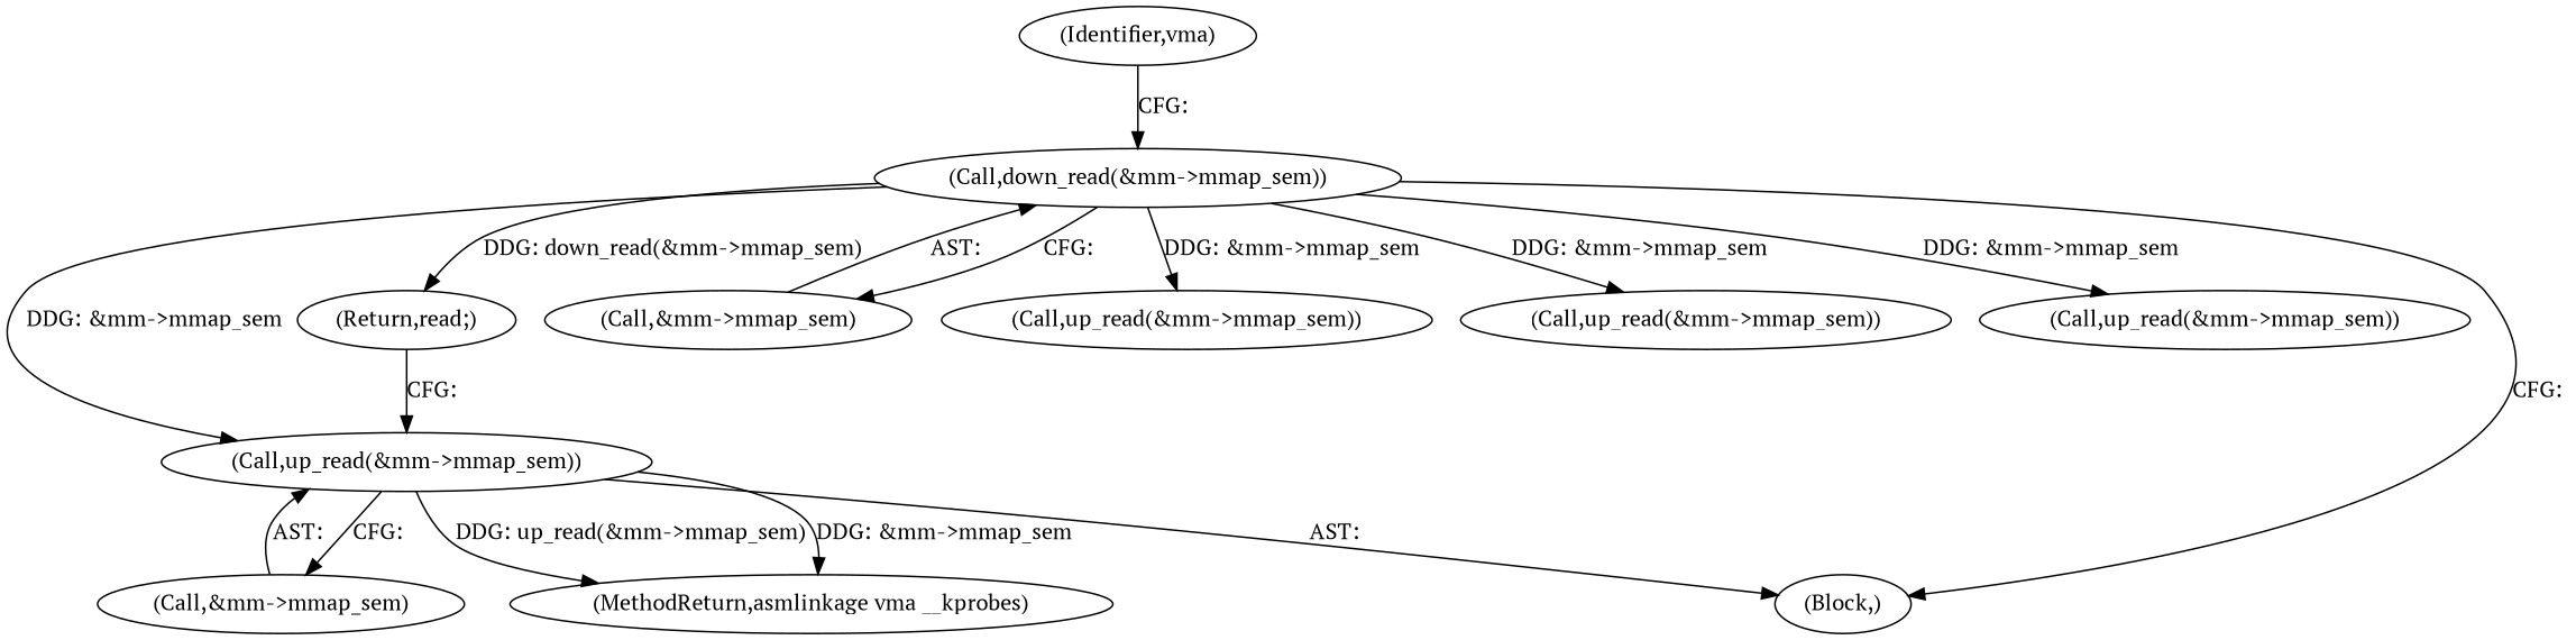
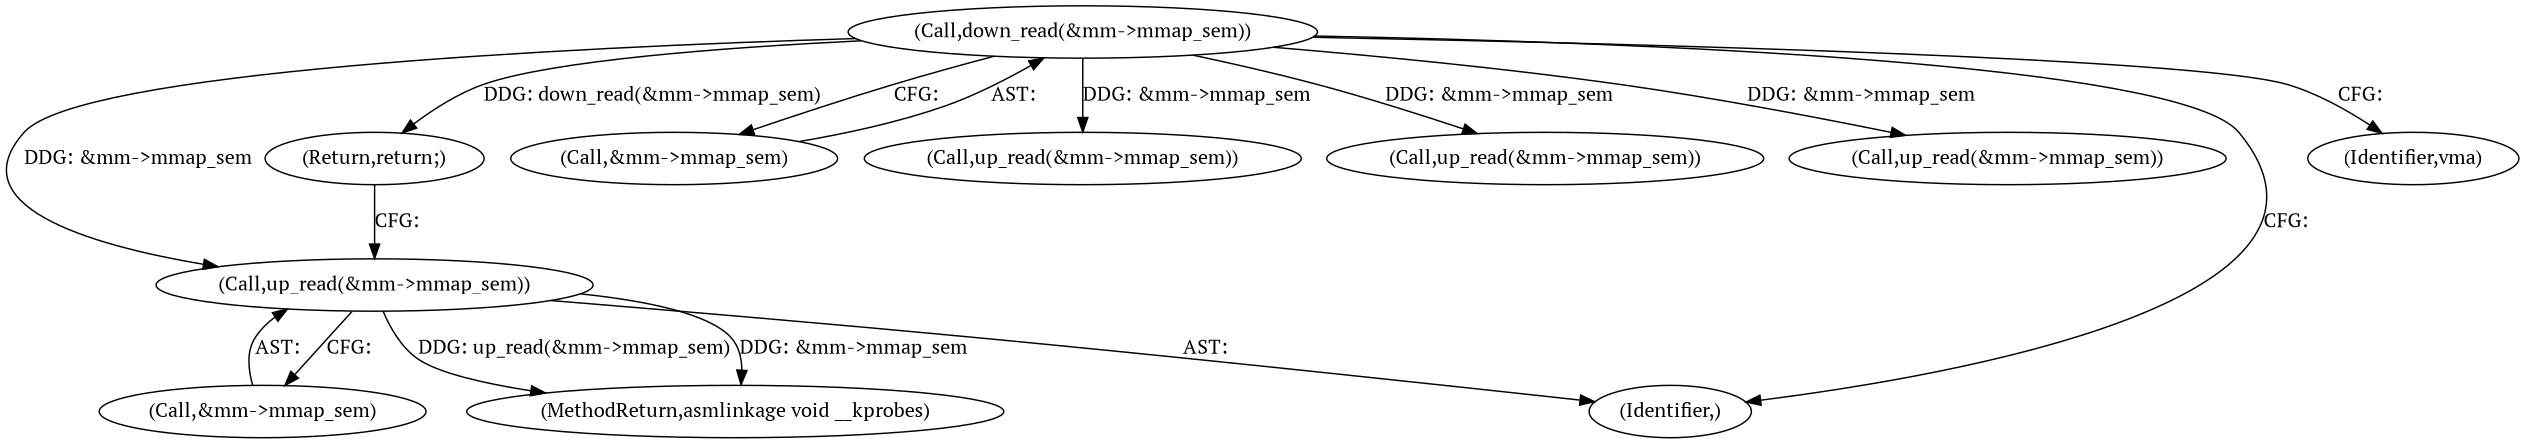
  digraph {
    fontname="PT Serif"
    node [fontname="PT Serif"]
    edge [fontname="PT Serif"]
    n1 [label="(Call,up_read(&mm->mmap_sem))"]
    n2 [label="(Call,&mm->mmap_sem)"]
-   n3 [label="(Block,)"]
-   n4 [label="(MethodReturn,asmlinkage vma __kprobes)"]
+   n3 [label="(Identifier,)"]
+   n4 [label="(MethodReturn,asmlinkage void __kprobes)"]
    n5 [label="(Call,down_read(&mm->mmap_sem))"]
    n6 [label="(Call,&mm->mmap_sem)"]
    n7 [label="(Call,up_read(&mm->mmap_sem))"]
    n8 [label="(Call,up_read(&mm->mmap_sem))"]
    n9 [label="(Call,up_read(&mm->mmap_sem))"]
-   n10 [label="(Return,read;)"]
+   n10 [label="(Return,return;)"]
    n11 [label="(Identifier,vma)"]
    n1 -> n2 [label="CFG: "]
    n1 -> n3 [label="AST: "]
    n1 -> n4 [label="DDG: up_read(&mm->mmap_sem)"]
    n1 -> n4 [label="DDG: &mm->mmap_sem"]
    n2 -> n1 [label="AST: "]
    n5 -> n1 [label="DDG: &mm->mmap_sem"]
    n5 -> n3 [label="CFG: "]
    n5 -> n6 [label="CFG: "]
    n5 -> n7 [label="DDG: &mm->mmap_sem"]
    n5 -> n8 [label="DDG: &mm->mmap_sem"]
    n5 -> n9 [label="DDG: &mm->mmap_sem"]
    n5 -> n10 [label="DDG: down_read(&mm->mmap_sem)"]
    n6 -> n5 [label="AST: "]
    n10 -> n1 [label="CFG: "]
-   n11 -> n5 [label="CFG: "]
+   n5 -> n11 [label="CFG: "]
  }
